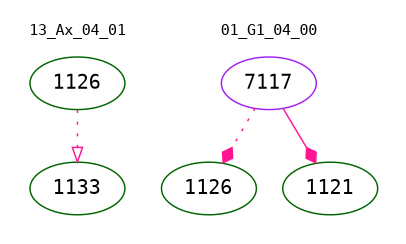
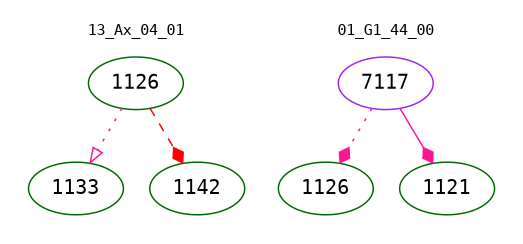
  digraph {
    fontname="DejaVu Sans Mono"
    node [color=darkgreen fontname="DejaVu Sans Mono"]
    edge [arrowhead=diamond color=deeppink fontname="DejaVu Sans Mono" style=dotted]
    n1 [label=1126]
    n2 [label=1133]
+   n3 [label=1142]
    n4 [color=purple label=7117]
    n5 [label=1126]
    n6 [label=1121]
    subgraph cluster_1 {
      color=white
      fontsize=10
      label="13_Ax_04_01"
      n1
      n2
+     n3
    }
    subgraph cluster_2 {
      color=white
      fontsize=10
-     label="01_G1_04_00"
+     label="01_G1_44_00"
      n4
      n5
      n6
    }
    n1 -> n2 [arrowhead=onormal]
+   n1 -> n3 [color=red style=dashed]
    n4 -> n5
    n4 -> n6 [style=solid]
  }
